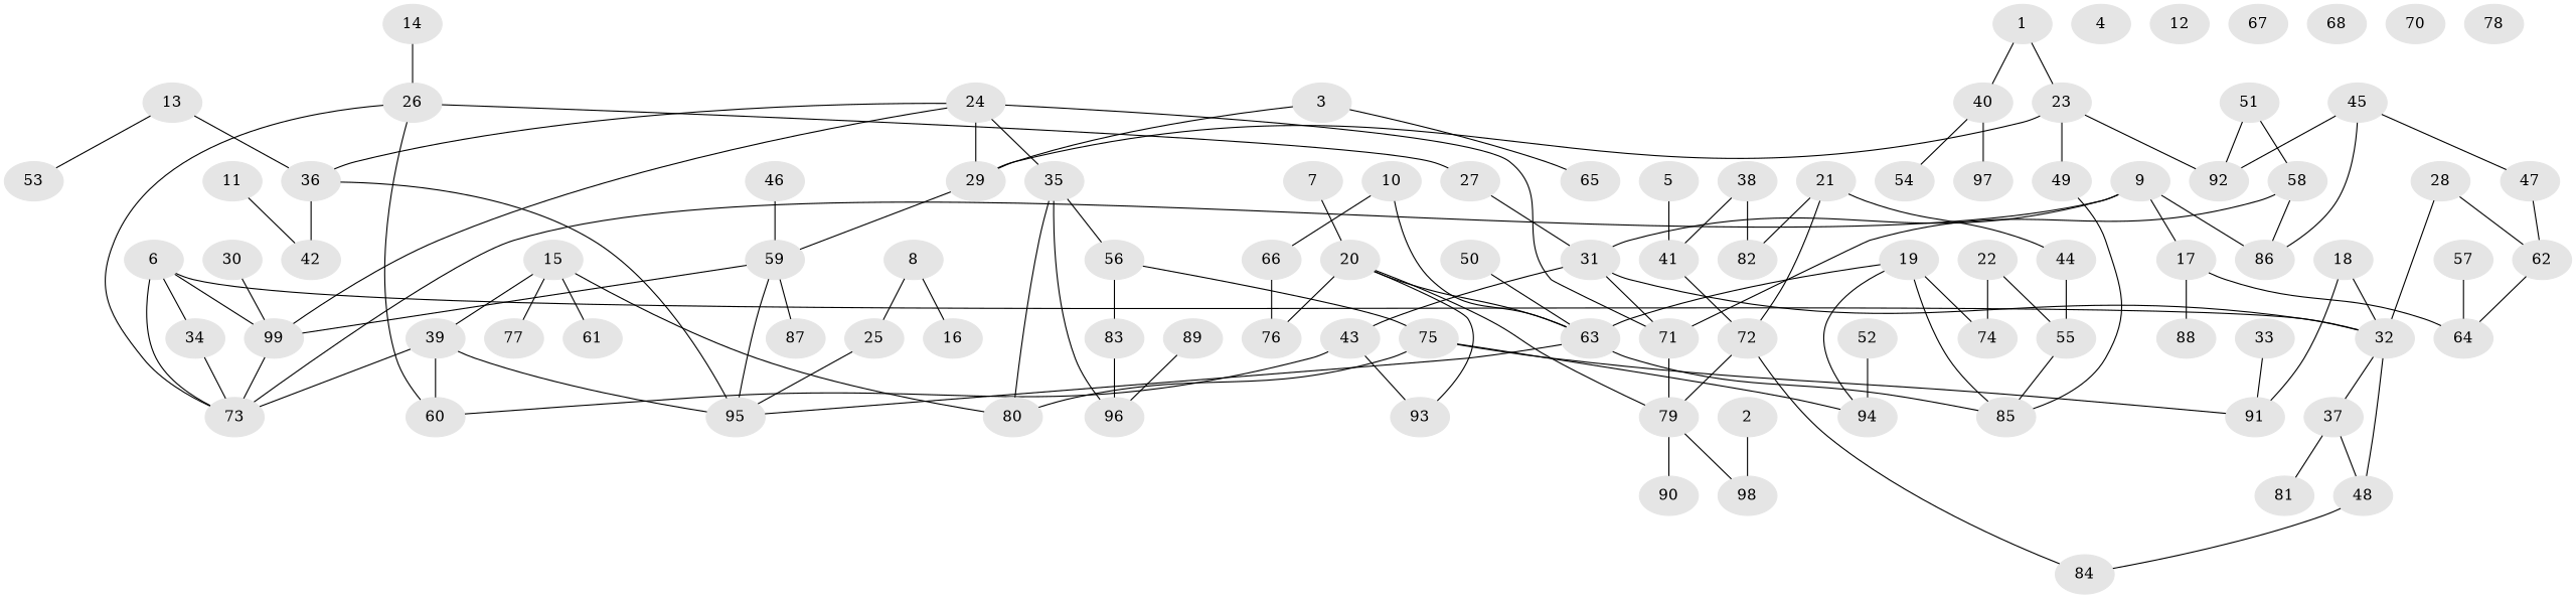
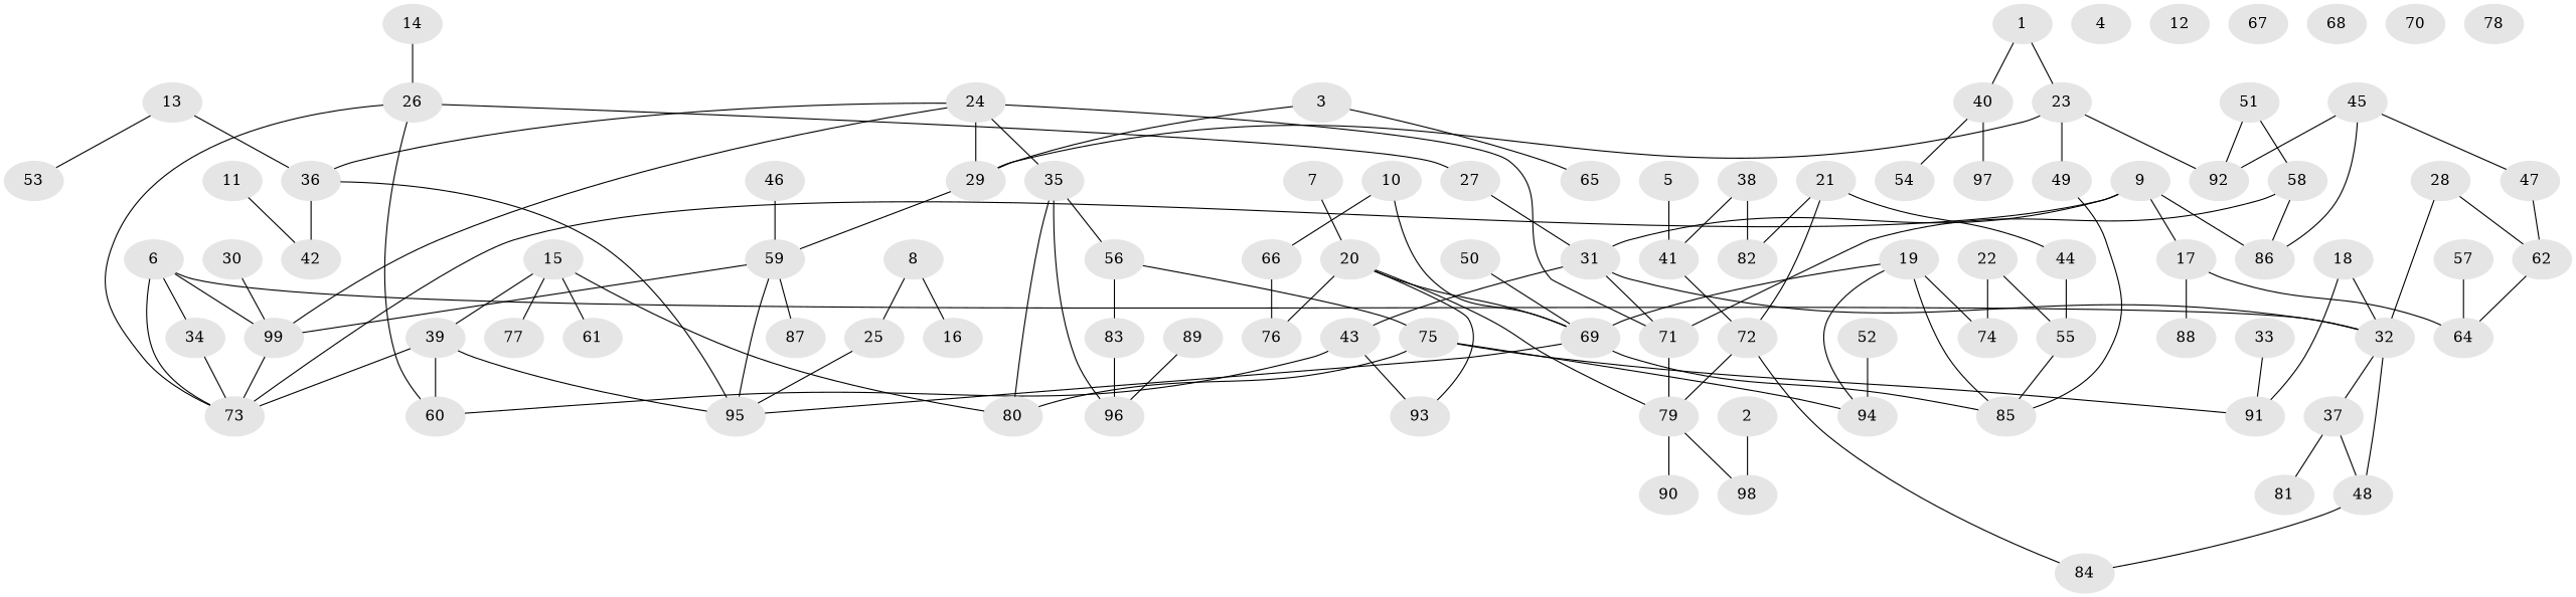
  graph {
    node [color=gray90 style=filled]
    1
    23
    40
    29
    49
    92
    54
    97
    2
    98
    3
    65
    59
    4
    5
    41
    72
    6
    32
    34
    n21 [label=99]
    73
    37
    48
    7
    20
-   63
+   63 [label=69]
    76
    79
    93
    8
    16
    25
    95
    9
    17
    31
    86
    64
    88
    71
    43
    10
    66
    85
    11
    42
    12
    13
    36
    53
    14
    26
    27
    60
    15
    61
    77
    80
    39
    57
    18
    91
    19
    74
    94
    90
    21
    44
    82
    55
    84
    22
    24
    35
    56
    96
    28
    62
    87
    30
    81
    33
    75
    83
    38
    45
    47
    46
    50
    51
    58
    52
    67
    68
    70
    78
    89
    1 -- 23
    1 -- 40
    23 -- 29
    23 -- 49
    23 -- 92
    40 -- 54
    40 -- 97
    29 -- 59
    49 -- 85
    2 -- 98
    3 -- 29
    3 -- 65
    59 -- n21
    59 -- 95
    59 -- 87
    5 -- 41
    41 -- 72
    72 -- 79
    72 -- 84
    6 -- 32
    6 -- 34
    6 -- n21
    6 -- 73
    32 -- 37
    32 -- 48
    34 -- 73
    n21 -- 73
    37 -- 48
    37 -- 81
    48 -- 84
    7 -- 20
    20 -- 63
    20 -- 76
    20 -- 79
    20 -- 93
    63 -- 95
    63 -- 85
    79 -- 98
    79 -- 90
    8 -- 16
    8 -- 25
    25 -- 95
    9 -- 73
    9 -- 17
    9 -- 31
    9 -- 86
    17 -- 64
    17 -- 88
    31 -- 32
    31 -- 71
    31 -- 43
    71 -- 79
    43 -- 93
    43 -- 60
    10 -- 63
    10 -- 66
    66 -- 76
    11 -- 42
    13 -- 36
    13 -- 53
    36 -- 95
    36 -- 42
    14 -- 26
    26 -- 73
    26 -- 27
    26 -- 60
    27 -- 31
    15 -- 61
    15 -- 77
    15 -- 80
    15 -- 39
    39 -- 73
    39 -- 95
    39 -- 60
    57 -- 64
    18 -- 32
    18 -- 91
    19 -- 63
    19 -- 85
    19 -- 74
    19 -- 94
    21 -- 72
    21 -- 44
    21 -- 82
    44 -- 55
    55 -- 85
    22 -- 74
    22 -- 55
    24 -- 29
    24 -- n21
    24 -- 71
    24 -- 36
    24 -- 35
    35 -- 80
    35 -- 56
    35 -- 96
    56 -- 75
    56 -- 83
    28 -- 32
    28 -- 62
    62 -- 64
    30 -- n21
    33 -- 91
    75 -- 80
    75 -- 91
    75 -- 94
    83 -- 96
    38 -- 41
    38 -- 82
    45 -- 92
    45 -- 86
    45 -- 47
    47 -- 62
    46 -- 59
    50 -- 63
    51 -- 92
    51 -- 58
    58 -- 86
    58 -- 71
    52 -- 94
    89 -- 96
  }
